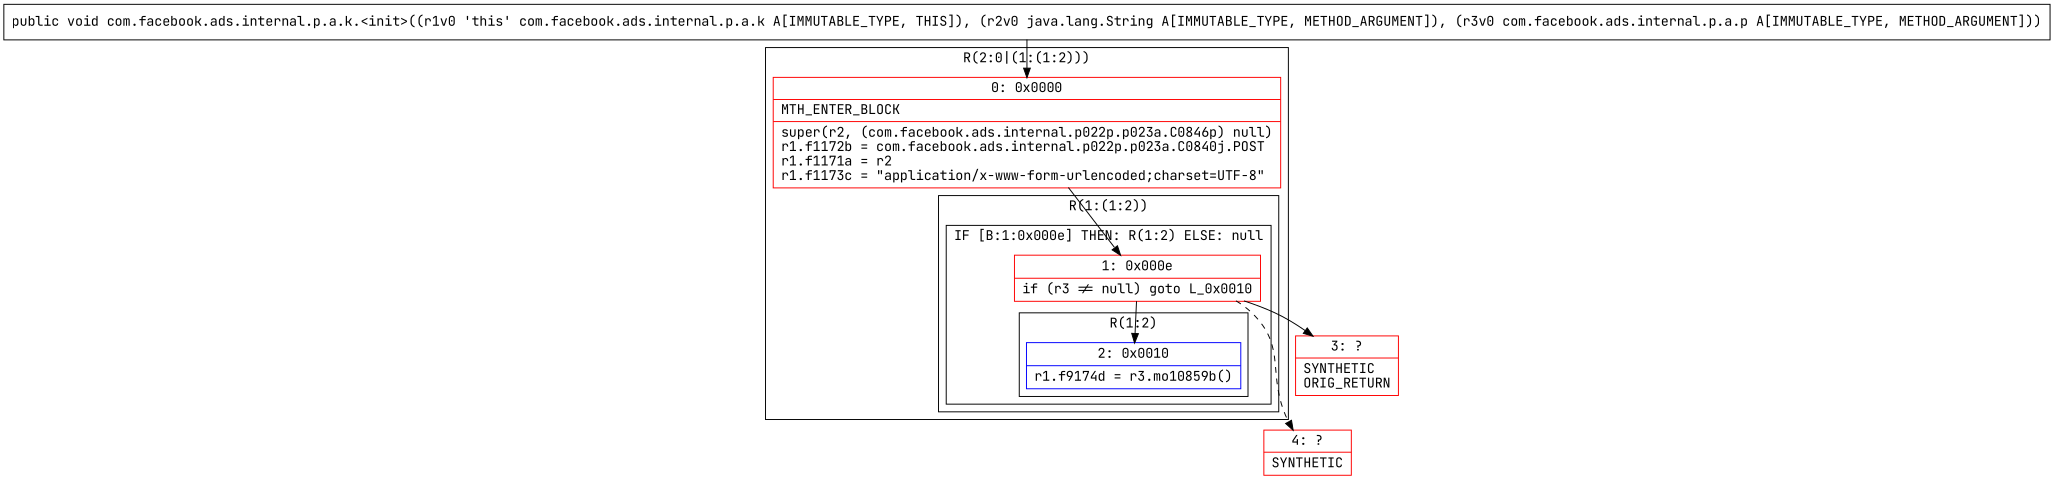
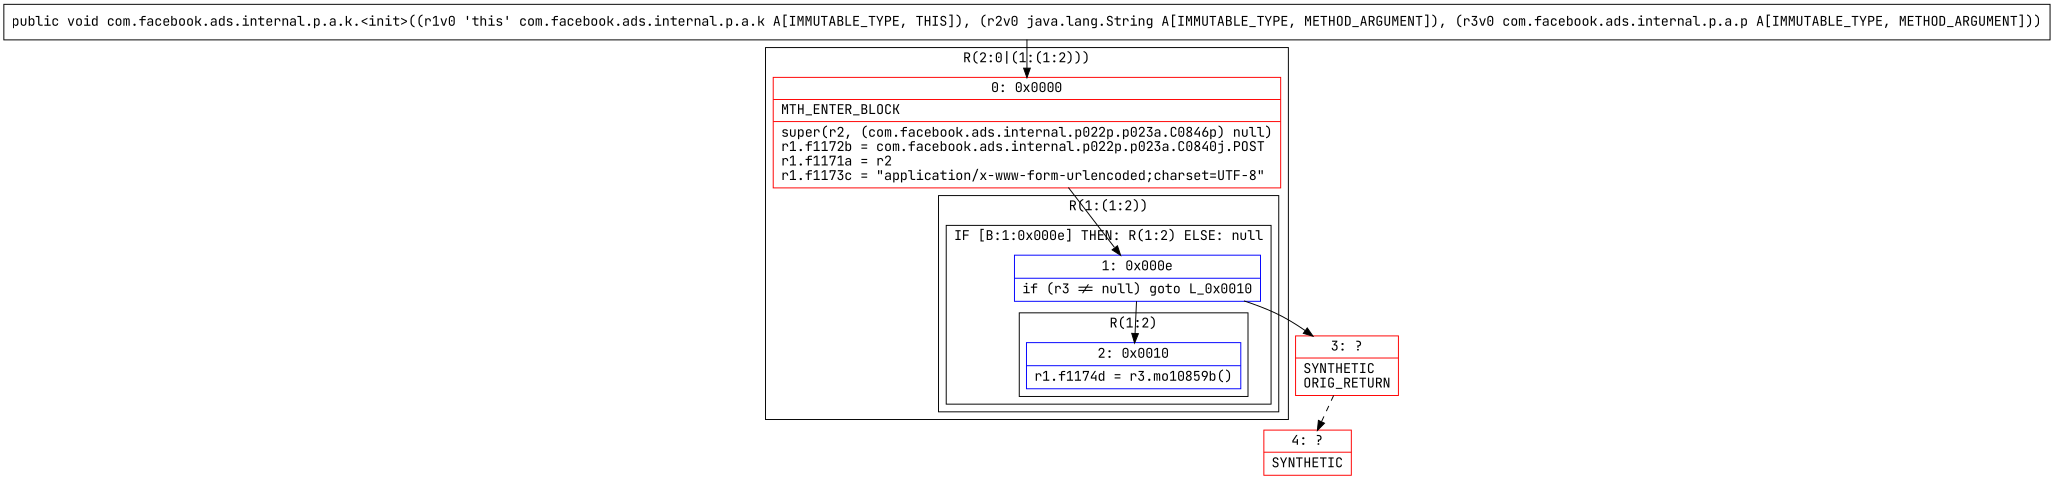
  digraph {
    fontname="JetBrains Mono"
    node [color=red fontname="JetBrains Mono" shape=record]
    edge [fontname="JetBrains Mono"]
-   n1 [color=blue label="{2\:\ 0x0010|r1.f9174d = r3.mo10859b()\l}"]
-   n2 [label="{1\:\ 0x000e|if (r3 != null) goto L_0x0010\l}"]
+   n1 [color=blue label="{2\:\ 0x0010|r1.f1174d = r3.mo10859b()\l}"]
+   n2 [color=blue label="{1\:\ 0x000e|if (r3 != null) goto L_0x0010\l}"]
    n3 [label="{0\:\ 0x0000|MTH_ENTER_BLOCK\l|super(r2, (com.facebook.ads.internal.p022p.p023a.C0846p) null)\lr1.f1172b = com.facebook.ads.internal.p022p.p023a.C0840j.POST\lr1.f1171a = r2\lr1.f1173c = \"application\/x\-www\-form\-urlencoded;charset=UTF\-8\"\l}"]
    n4 [label="{4\:\ ?|SYNTHETIC\l}"]
    n5 [label="{3\:\ ?|SYNTHETIC\lORIG_RETURN\l}"]
    n6 [label="{public void com.facebook.ads.internal.p.a.k.\<init\>((r1v0 'this' com.facebook.ads.internal.p.a.k A[IMMUTABLE_TYPE, THIS]), (r2v0 java.lang.String A[IMMUTABLE_TYPE, METHOD_ARGUMENT]), (r3v0 com.facebook.ads.internal.p.a.p A[IMMUTABLE_TYPE, METHOD_ARGUMENT])) }" color=""]
    subgraph cluster_1 {
      label="R(2:0|(1:(1:2)))"
      n3
      subgraph cluster_2 {
        label="R(1:(1:2))"
        subgraph cluster_3 {
          label="IF [B:1:0x000e] THEN: R(1:2) ELSE: null"
          n2
          subgraph cluster_4 {
            label="R(1:2)"
            n1
          }
        }
      }
    }
    n2 -> n1
-   n2 -> n4 [style=dashed]
+   n5 -> n4 [style=dashed]
    n2 -> n5
    n3 -> n2
    n6 -> n3
  }
